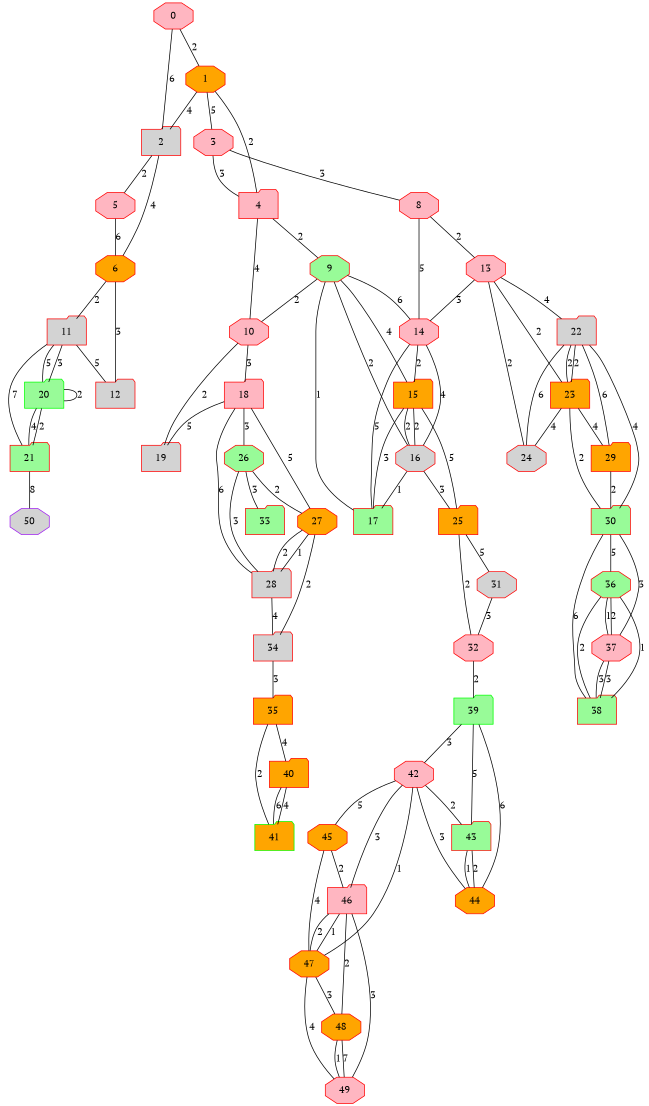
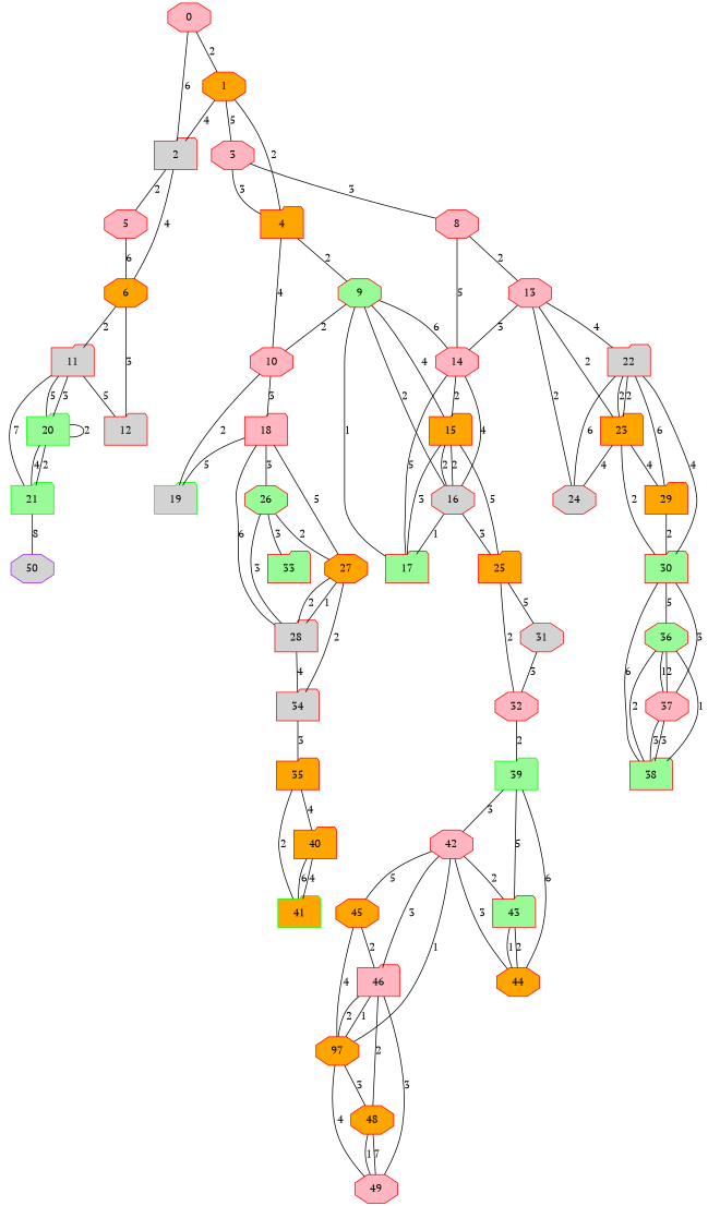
  graph {
    fontname="PT Serif"
    node [color=red fillcolor=lightpink fontname="PT Serif" shape=octagon style=filled weight=1]
    edge [fontname="PT Serif"]
    0
    1 [fillcolor=orange]
    2 [fillcolor=lightgrey shape=folder]
    3
-   4 [shape=folder]
+   4 [fillcolor=orange shape=folder]
    5
    6 [fillcolor=orange]
    8
    9 [fillcolor=palegreen]
    10
    11 [fillcolor=lightgrey shape=folder]
    12 [fillcolor=lightgrey shape=folder]
    13
    14
    15 [fillcolor=orange shape=folder]
    16 [fillcolor=lightgrey]
    17 [fillcolor=palegreen shape=folder]
    18 [shape=folder]
-   19 [fillcolor=lightgrey shape=folder]
+   19 [color=green fillcolor=lightgrey shape=folder]
    20 [color=green fillcolor=palegreen shape=folder weight=2]
-   21 [fillcolor=palegreen shape=folder]
+   21 [color=green fillcolor=palegreen shape=folder]
    22 [fillcolor=lightgrey shape=folder]
    23 [fillcolor=orange shape=folder]
    24 [fillcolor=lightgrey]
    25 [fillcolor=orange shape=folder]
    26 [fillcolor=palegreen]
    27 [fillcolor=orange]
    28 [fillcolor=lightgrey shape=folder]
    50 [color=purple fillcolor=lightgrey weight=4]
    29 [fillcolor=orange shape=folder]
    30 [fillcolor=palegreen shape=folder]
    31 [fillcolor=lightgrey]
    32
    33 [fillcolor=palegreen shape=folder]
    34 [fillcolor=lightgrey shape=folder]
    36 [fillcolor=palegreen]
    37
    38 [fillcolor=palegreen shape=folder]
    39 [color=green fillcolor=palegreen shape=folder weight=2]
    35 [fillcolor=orange shape=folder]
    42
    43 [fillcolor=palegreen shape=folder]
    44 [fillcolor=orange]
    40 [fillcolor=orange shape=folder]
    41 [color=green fillcolor=orange shape=folder weight=2]
    45 [fillcolor=orange]
    46 [shape=folder]
-   47 [fillcolor=orange]
+   47 [fillcolor=orange label=97]
    48 [fillcolor=orange]
    49
    0 -- 1 [label=2]
    0 -- 2 [label=6]
    1 -- 2 [label=4]
    1 -- 3 [label=5]
    1 -- 4 [label=2]
    2 -- 5 [label=2]
    2 -- 6 [label=4]
    3 -- 4 [label=3]
    3 -- 8 [label=3]
    4 -- 9 [label=2]
    4 -- 10 [label=4]
    5 -- 6 [label=6]
    6 -- 11 [label=2]
    6 -- 12 [label=3]
    8 -- 13 [label=2]
    8 -- 14 [label=5]
    9 -- 10 [label=2]
    9 -- 14 [label=6]
    9 -- 15 [label=4]
    9 -- 16 [label=2]
    9 -- 17 [label=1]
    10 -- 18 [label=3]
    10 -- 19 [label=2]
    11 -- 12 [label=5]
    11 -- 20 [label=3]
    11 -- 20 [label=5]
    11 -- 21 [label=7]
    13 -- 14 [label=3]
    13 -- 22 [label=4]
    13 -- 23 [label=2]
    13 -- 24 [label=2]
    14 -- 15 [label=2]
    14 -- 16 [label=4]
    14 -- 17 [label=5]
    15 -- 16 [label=2]
    15 -- 16 [label=2]
    15 -- 17 [label=3]
    15 -- 25 [label=5]
    16 -- 17 [label=1]
    16 -- 25 [label=3]
    18 -- 19 [label=5]
    18 -- 26 [label=3]
    18 -- 27 [label=5]
    18 -- 28 [label=6]
    20 -- 20 [label=2]
    20 -- 21 [label=4]
    20 -- 21 [label=2]
    21 -- 50 [label=8]
    22 -- 23 [label=2]
    22 -- 23 [label=2]
    22 -- 24 [label=6]
    22 -- 29 [label=6]
    22 -- 30 [label=4]
    23 -- 24 [label=4]
    23 -- 29 [label=4]
    23 -- 30 [label=2]
    25 -- 31 [label=5]
    25 -- 32 [label=2]
    26 -- 27 [label=2]
    26 -- 28 [label=3]
    26 -- 33 [label=3]
    27 -- 28 [label=1]
    27 -- 28 [label=2]
    27 -- 34 [label=2]
    28 -- 34 [label=4]
    29 -- 30 [label=2]
    30 -- 36 [label=5]
    30 -- 37 [label=3]
    30 -- 38 [label=6]
    31 -- 32 [label=3]
    32 -- 39 [label=2]
    34 -- 35 [label=3]
    36 -- 37 [label=1]
    36 -- 37 [label=2]
    36 -- 38 [label=2]
    36 -- 38 [label=1]
    37 -- 38 [label=3]
    37 -- 38 [label=3]
    39 -- 42 [label=3]
    39 -- 43 [label=5]
    39 -- 44 [label=6]
    35 -- 40 [label=4]
    35 -- 41 [label=2]
    42 -- 43 [label=2]
    42 -- 44 [label=3]
    42 -- 45 [label=5]
    42 -- 46 [label=3]
    42 -- 47 [label=1]
    43 -- 44 [label=2]
    43 -- 44 [label=1]
    40 -- 41 [label=6]
    40 -- 41 [label=4]
    45 -- 46 [label=2]
    45 -- 47 [label=4]
    46 -- 47 [label=1]
    46 -- 47 [label=2]
    46 -- 48 [label=2]
    46 -- 49 [label=3]
    47 -- 48 [label=3]
    47 -- 49 [label=4]
    48 -- 49 [label=7]
    48 -- 49 [label=1]
  }
